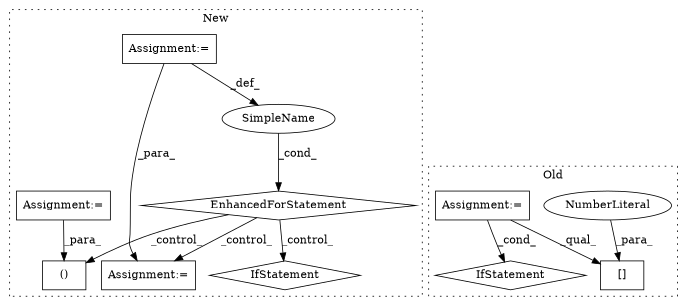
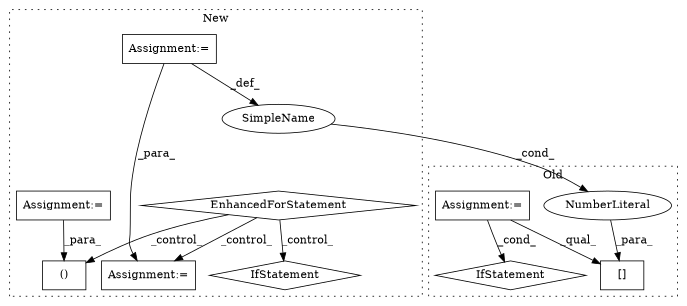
  digraph {
    node [a=7 l=1 shape=box]
    n1 [a=2 l="8,1" label="[]" s="6194,6203"]
    n2 [a=34 label=NumberLiteral s=6202 shape=ellipse]
    n3 [l="53,2" label="Assignment:=" s="5643,5718"]
    n4 [a=25 l="4,2" label=IfStatement s="5847,6005" shape=diamond]
    n5 [a=25 l="4,2" label=IfStatement s="5924,5976" shape=diamond]
    n6 [a=42 l=5 label=SimpleName s=5676 shape=ellipse]
    n7 [a=106 l=44 label="()" s=5738]
    n8 [label="Assignment:=" s=5436]
    n9 [l=2 label="Assignment:=" s=5782]
    n10 [l=4 label="Assignment:=" s=4996]
    n11 [a=70 l="53,2" label=EnhancedForStatement s="5607,5721" shape=diamond]
    subgraph cluster_1 {
      label=Old
      style=dotted
      n1
      n2
      n3
      n4
    }
    subgraph cluster_2 {
      label=New
      style=dotted
      n5
      n6
      n7
      n8
      n9
      n10
      n11
    }
    n2 -> n1 [label=_para_]
    n3 -> n1 [label=_qual_]
    n3 -> n4 [label=_cond_]
-   n6 -> n11 [label=_cond_]
+   n6 -> n2 [label=_cond_]
    n8 -> n6 [label=_def_]
    n8 -> n9 [label=_para_]
    n10 -> n7 [label=_para_]
    n11 -> n5 [label=_control_]
    n11 -> n7 [label=_control_]
    n11 -> n9 [label=_control_]
  }
